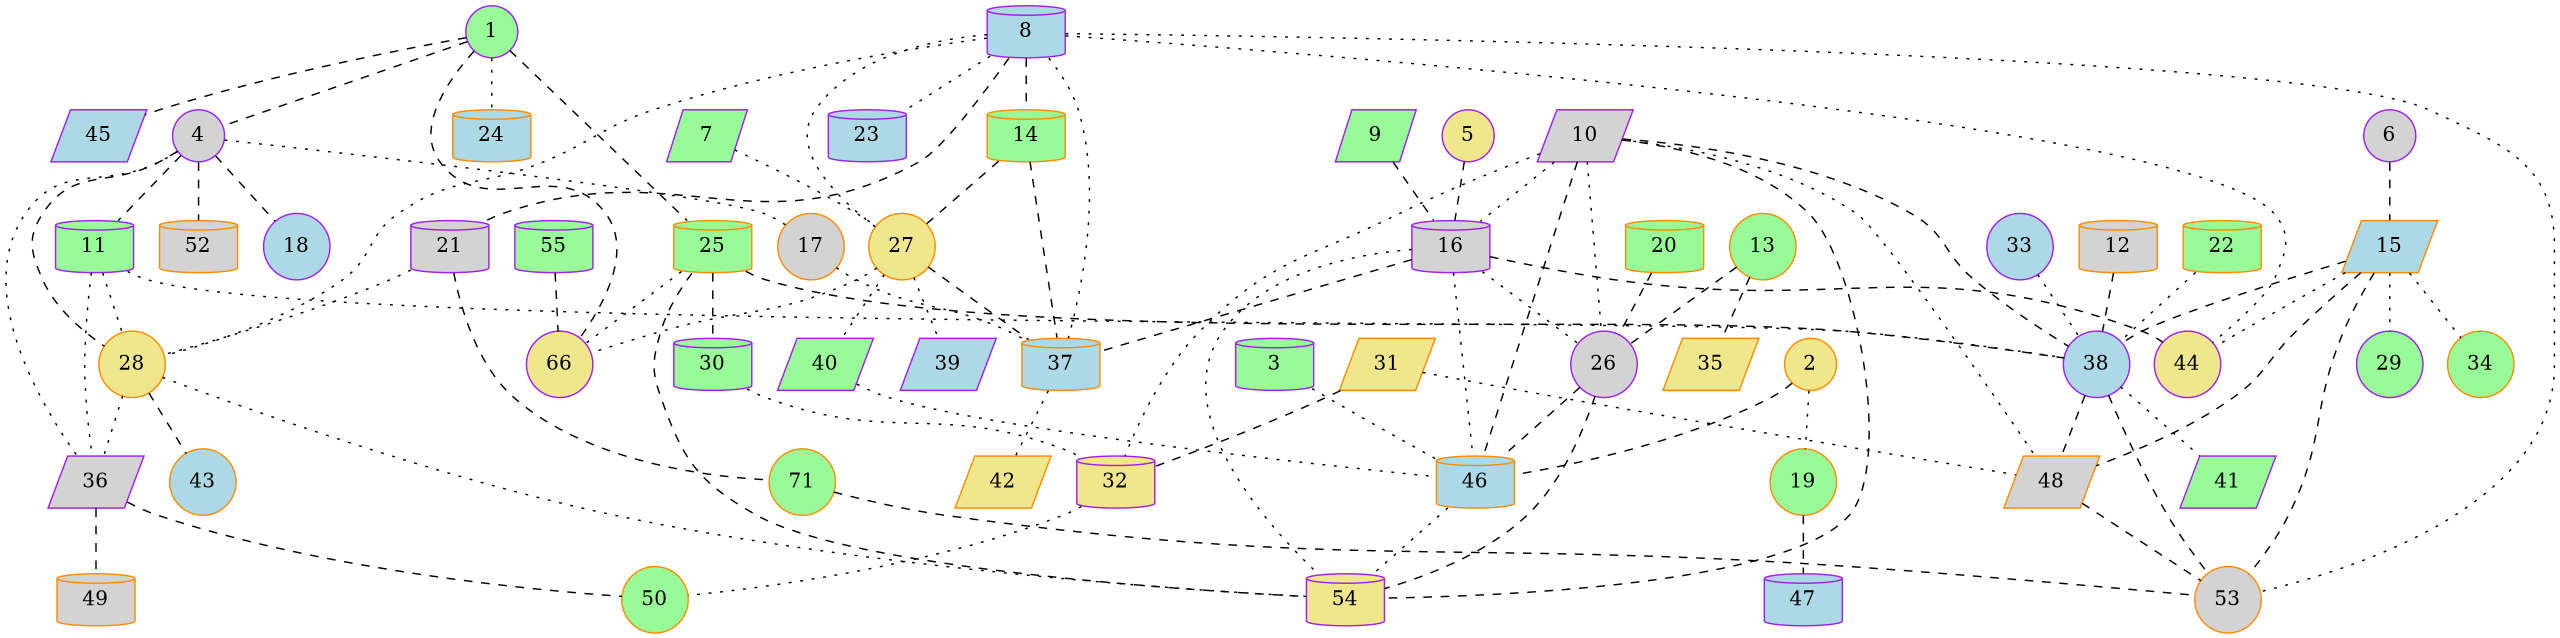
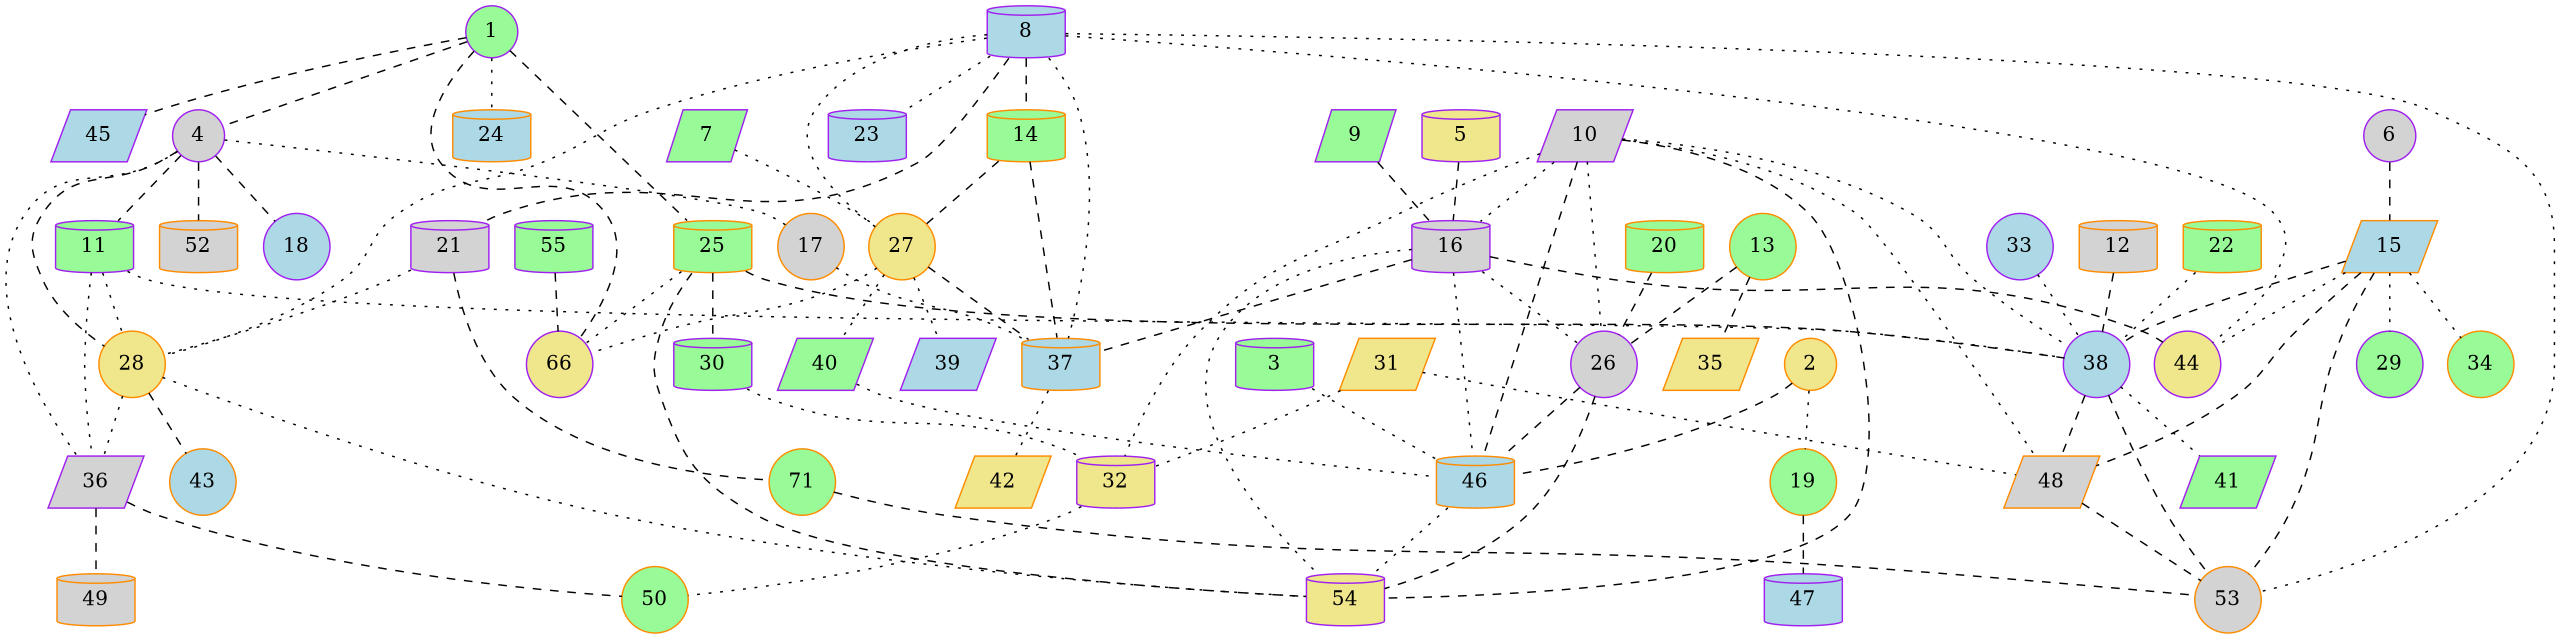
  graph {
    node [color=purple fillcolor=palegreen shape=cylinder style=filled]
    edge [style=dashed weight=1.0]
    1 [shape=circle]
    4 [fillcolor=lightgrey shape=circle]
    24 [color=darkorange fillcolor=lightblue]
    25 [color=darkorange]
    45 [fillcolor=lightblue shape=parallelogram]
    n6 [fillcolor=khaki label=66 shape=circle]
    11
    17 [color=darkorange fillcolor=lightgrey shape=circle]
    18 [fillcolor=lightblue shape=circle]
    28 [color=darkorange fillcolor=khaki shape=circle]
    36 [fillcolor=lightgrey shape=parallelogram]
    52 [color=darkorange fillcolor=lightgrey]
    38 [fillcolor=lightblue shape=circle]
    54 [fillcolor=khaki]
    30
    2 [color=darkorange fillcolor=khaki shape=circle]
    19 [color=darkorange shape=circle]
    46 [color=darkorange fillcolor=lightblue]
    47 [fillcolor=lightblue]
    3
    37 [color=darkorange fillcolor=lightblue]
    43 [color=darkorange fillcolor=lightblue shape=circle]
    50 [color=darkorange shape=circle]
    49 [color=darkorange fillcolor=lightgrey]
-   5 [fillcolor=khaki shape=circle]
+   5 [fillcolor=khaki]
    16 [fillcolor=lightgrey]
    44 [fillcolor=khaki shape=circle]
    26 [fillcolor=lightgrey shape=circle]
    6 [fillcolor=lightgrey shape=circle]
    15 [color=darkorange fillcolor=lightblue shape=parallelogram]
    53 [color=darkorange fillcolor=lightgrey shape=circle]
    48 [color=darkorange fillcolor=lightgrey shape=parallelogram]
    29 [shape=circle]
    34 [color=darkorange shape=circle]
    7 [shape=parallelogram]
    27 [color=darkorange fillcolor=khaki shape=circle]
    39 [fillcolor=lightblue shape=parallelogram]
    40 [shape=parallelogram]
    8 [fillcolor=lightblue]
    14 [color=darkorange]
    21 [fillcolor=lightgrey]
    23 [fillcolor=lightblue]
    n43 [color=darkorange label=71 shape=circle]
    42 [color=darkorange fillcolor=khaki shape=parallelogram]
    9 [shape=parallelogram]
    10 [fillcolor=lightgrey shape=parallelogram]
    32 [fillcolor=khaki]
    41 [shape=parallelogram]
    12 [color=darkorange fillcolor=lightgrey]
    13 [color=darkorange shape=circle]
    35 [color=darkorange fillcolor=khaki shape=parallelogram]
    20 [color=darkorange]
    22 [color=darkorange]
    31 [color=darkorange fillcolor=khaki shape=parallelogram]
    33 [fillcolor=lightblue shape=circle]
    55
    1 -- 4
    1 -- 24 [style=dotted]
    1 -- 25 [weight=3.0]
    1 -- 45
    1 -- n6
    4 -- 11
    4 -- 17 [style=dotted]
    4 -- 18
    4 -- 28 [weight=2.0]
    4 -- 36 [style=dotted]
    4 -- 52
    25 -- n6 [style=dotted weight=3.0]
    25 -- 38
    25 -- 54
    25 -- 30
    11 -- 28 [style=dotted weight=2.0]
    11 -- 36 [style=dotted]
    11 -- 38 [style=dotted]
    17 -- 37 [style=dotted]
    28 -- 36 [style=dotted weight=2.0]
    28 -- 54 [style=dotted]
    28 -- 43
    36 -- 50
    36 -- 49
    38 -- 53
    38 -- 48
    38 -- 41 [style=dotted]
    30 -- 32 [style=dotted]
    2 -- 19 [style=dotted]
    2 -- 46
    19 -- 47
    46 -- 54 [style=dotted]
    3 -- 46 [style=dotted]
    37 -- 42 [style=dotted]
    5 -- 16
    16 -- 54 [style=dotted]
    16 -- 46 [style=dotted]
    16 -- 37
    16 -- 44
    16 -- 26 [style=dotted]
    26 -- 54
    26 -- 46
    6 -- 15
    15 -- 38 [weight=2.0]
    15 -- 44 [style=dotted]
    15 -- 53 [weight=2.0]
    15 -- 48 [weight=2.0]
    15 -- 29 [style=dotted]
    15 -- 34 [style=dotted]
    48 -- 53
    7 -- 27 [style=dotted]
    27 -- n6 [style=dotted]
    27 -- 37
    27 -- 39 [style=dotted]
    27 -- 40 [style=dotted]
    40 -- 46 [style=dotted]
    8 -- 28 [style=dotted]
    8 -- 37 [style=dotted weight=2.0]
    8 -- 44 [style=dotted]
    8 -- 53 [style=dotted]
    8 -- 27 [style=dotted weight=2.0]
    8 -- 14 [weight=2.0]
    8 -- 21
    8 -- 23 [style=dotted]
    14 -- 37
    14 -- 27
    21 -- 28 [style=dotted]
    21 -- n43
    n43 -- 53
    9 -- 16
-   10 -- 38
+   10 -- 38 [style=dotted]
    10 -- 54
    10 -- 46
    10 -- 16 [style=dotted]
    10 -- 26 [style=dotted]
    10 -- 48 [style=dotted]
    10 -- 32 [style=dotted]
    32 -- 50 [style=dotted]
    12 -- 38
    13 -- 26
    13 -- 35
    20 -- 26
    22 -- 38 [style=dotted]
    31 -- 48 [style=dotted]
-   31 -- 32
+   31 -- 32 [style=dotted]
    33 -- 38 [style=dotted]
    55 -- n6
  }
